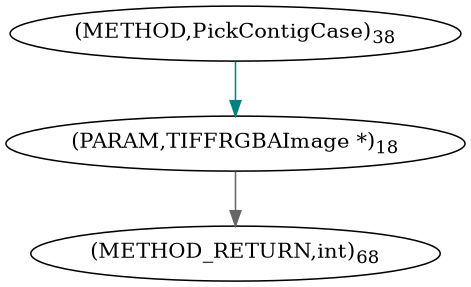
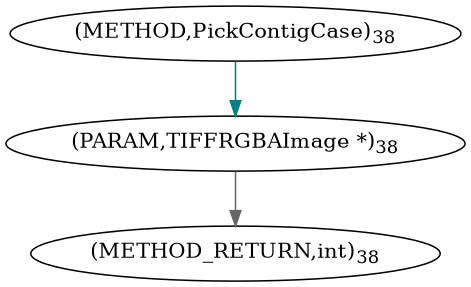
  digraph {
    fontname="DejaVu Serif"
    node [fontname="DejaVu Serif"]
    edge [fontname="DejaVu Serif"]
    n1 [label=<(METHOD,PickContigCase)<SUB>38</SUB>>]
-   n2 [label=<(PARAM,TIFFRGBAImage *)<SUB>18</SUB>>]
-   n3 [label=<(METHOD_RETURN,int)<SUB>68</SUB>>]
+   n2 [label=<(PARAM,TIFFRGBAImage *)<SUB>38</SUB>>]
+   n3 [label=<(METHOD_RETURN,int)<SUB>38</SUB>>]
    n1 -> n2 [color=teal]
    n2 -> n3 [color=gray40]
  }
